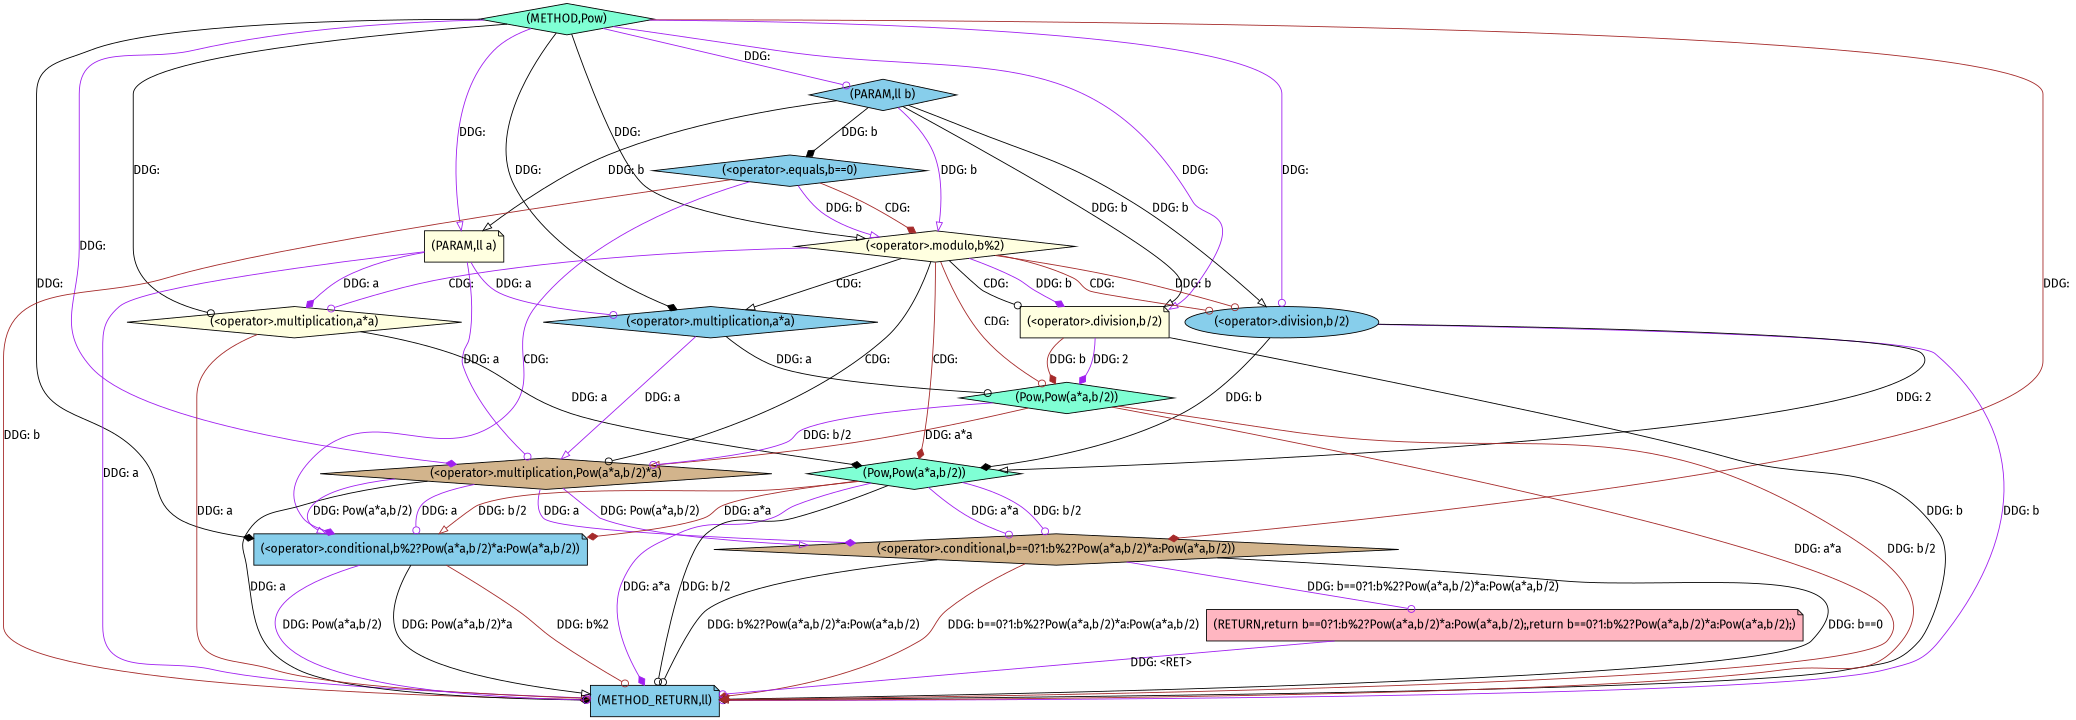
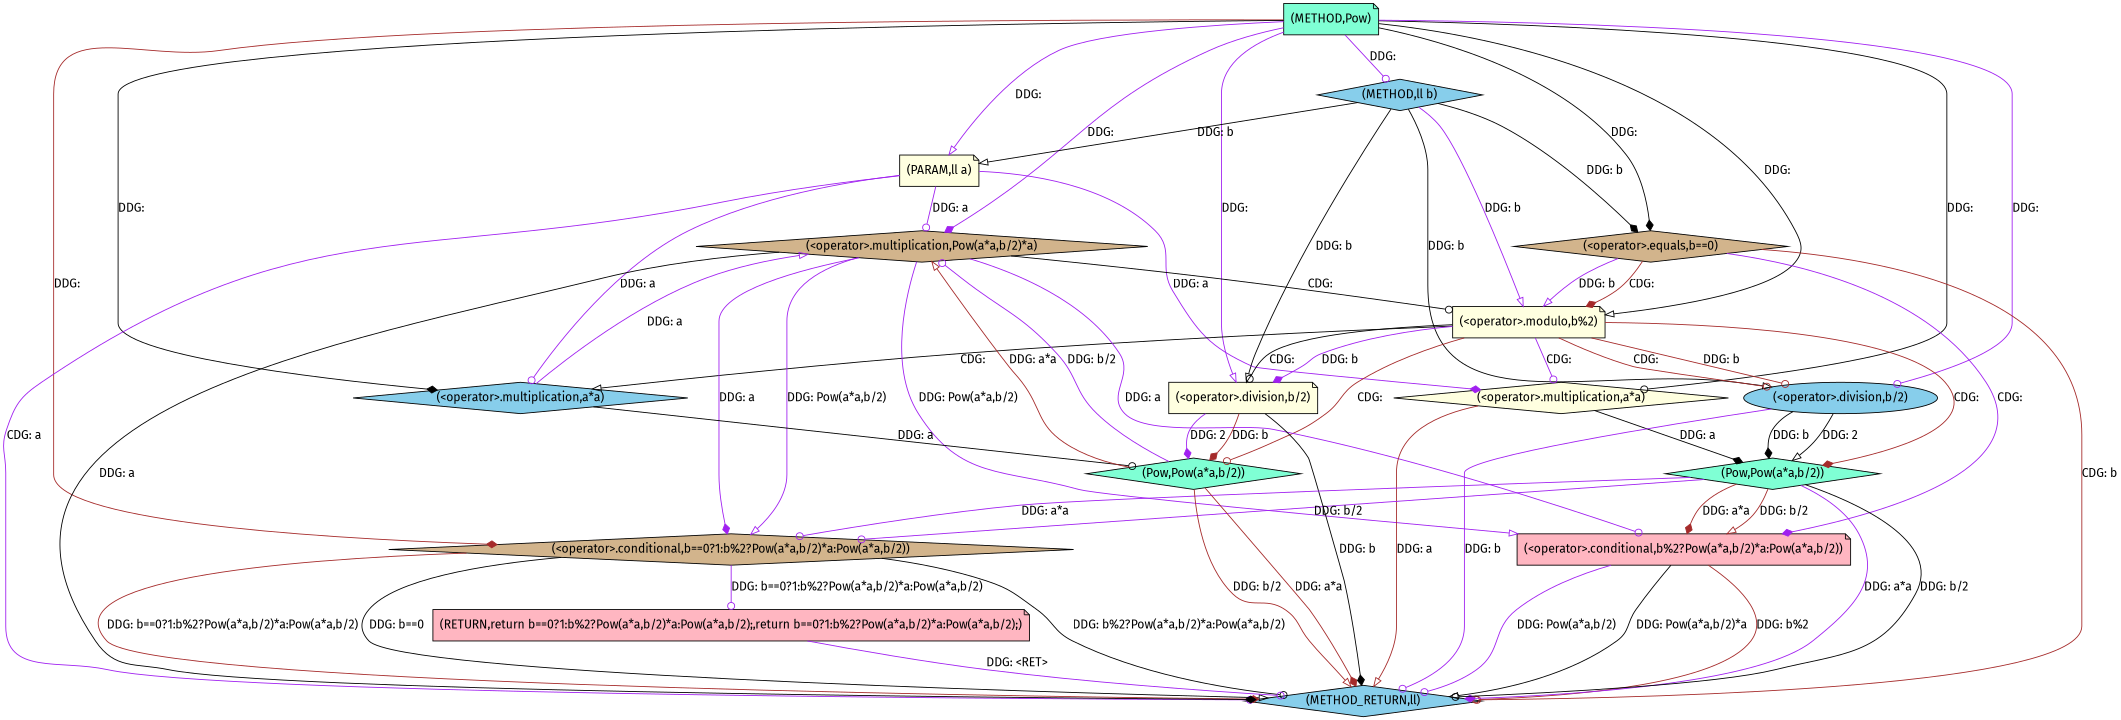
  digraph {
    fontname="Fira Sans"
    node [fillcolor=skyblue fontname="Fira Sans" shape=diamond style=filled]
    edge [arrowhead=odot color=purple fontname="Fira Sans"]
-   n1 [fillcolor=aquamarine label="(METHOD,Pow)"]
+   n1 [fillcolor=aquamarine label="(METHOD,Pow)" shape=note]
    n2 [fillcolor=lightyellow label="(PARAM,ll a)" shape=note]
-   n3 [label="(PARAM,ll b)"]
+   n3 [label="(METHOD,ll b)"]
    n4 [fillcolor=tan label="(<operator>.conditional,b==0?1:b%2?Pow(a*a,b/2)*a:Pow(a*a,b/2))"]
-   n5 [label="(<operator>.equals,b==0)"]
-   n6 [fillcolor=lightyellow label="(<operator>.modulo,b%2)"]
+   n5 [fillcolor=tan label="(<operator>.equals,b==0)"]
+   n6 [fillcolor=lightyellow label="(<operator>.modulo,b%2)" shape=note]
    n7 [fillcolor=tan label="(<operator>.multiplication,Pow(a*a,b/2)*a)"]
    n8 [fillcolor=lightyellow label="(<operator>.multiplication,a*a)"]
    n9 [label="(<operator>.division,b/2)" shape=ellipse]
    n10 [label="(<operator>.multiplication,a*a)"]
    n11 [fillcolor=lightyellow label="(<operator>.division,b/2)" shape=note]
-   n12 [label="(METHOD_RETURN,ll)" shape=note]
+   n12 [label="(METHOD_RETURN,ll)"]
    n13 [fillcolor=lightpink label="(RETURN,return b==0?1:b%2?Pow(a*a,b/2)*a:Pow(a*a,b/2);,return b==0?1:b%2?Pow(a*a,b/2)*a:Pow(a*a,b/2);)" shape=note]
-   n14 [label="(<operator>.conditional,b%2?Pow(a*a,b/2)*a:Pow(a*a,b/2))" shape=note]
+   n14 [fillcolor=lightpink label="(<operator>.conditional,b%2?Pow(a*a,b/2)*a:Pow(a*a,b/2))" shape=note]
    n15 [fillcolor=aquamarine label="(Pow,Pow(a*a,b/2))"]
    n16 [fillcolor=aquamarine label="(Pow,Pow(a*a,b/2))"]
    n1 -> n2 [arrowhead=onormal label="DDG: "]
    n1 -> n3 [label="DDG: "]
    n1 -> n4 [arrowhead=diamond color=brown label="DDG: "]
-   n1 -> n14 [arrowhead=diamond color=black label="DDG: "]
+   n1 -> n5 [arrowhead=diamond color=black label="DDG: "]
    n1 -> n6 [arrowhead=onormal color=black label="DDG: "]
    n1 -> n7 [arrowhead=diamond label="DDG: "]
    n1 -> n8 [color=black label="DDG: "]
    n1 -> n9 [label="DDG: "]
    n1 -> n10 [arrowhead=diamond color=black label="DDG: "]
    n1 -> n11 [arrowhead=onormal label="DDG: "]
    n2 -> n7 [label="DDG: a"]
    n2 -> n8 [arrowhead=diamond label="DDG: a"]
    n2 -> n10 [label="DDG: a"]
-   n2 -> n12 [label="DDG: a"]
+   n2 -> n12 [label="CDG: a"]
    n3 -> n2 [arrowhead=onormal color=black label="DDG: b"]
    n3 -> n5 [arrowhead=diamond color=black label="DDG: b"]
    n3 -> n6 [arrowhead=onormal label="DDG: b"]
    n3 -> n9 [arrowhead=onormal color=black label="DDG: b"]
    n3 -> n11 [arrowhead=onormal color=black label="DDG: b"]
    n4 -> n12 [arrowhead=onormal color=black label="DDG: b==0"]
    n4 -> n12 [color=black label="DDG: b%2?Pow(a*a,b/2)*a:Pow(a*a,b/2)"]
    n4 -> n12 [arrowhead=diamond color=brown label="DDG: b==0?1:b%2?Pow(a*a,b/2)*a:Pow(a*a,b/2)"]
    n4 -> n13 [label="DDG: b==0?1:b%2?Pow(a*a,b/2)*a:Pow(a*a,b/2)"]
    n5 -> n6 [arrowhead=onormal label="DDG: b"]
    n5 -> n6 [arrowhead=diamond color=brown label="CDG: "]
-   n5 -> n12 [color=brown label="DDG: b"]
+   n5 -> n12 [color=brown label="CDG: b"]
    n5 -> n14 [arrowhead=diamond label="CDG: "]
-   n6 -> n7 [color=black label="CDG: "]
+   n7 -> n6 [color=black label="CDG: "]
    n6 -> n8 [label="CDG: "]
    n6 -> n9 [color=brown label="DDG: b"]
    n6 -> n9 [color=brown label="CDG: "]
    n6 -> n10 [arrowhead=onormal color=black label="CDG: "]
    n6 -> n11 [arrowhead=diamond label="DDG: b"]
    n6 -> n11 [color=black label="CDG: "]
    n6 -> n15 [arrowhead=diamond color=brown label="CDG: "]
    n6 -> n16 [color=brown label="CDG: "]
    n7 -> n4 [arrowhead=onormal label="DDG: Pow(a*a,b/2)"]
    n7 -> n4 [arrowhead=diamond label="DDG: a"]
    n7 -> n12 [arrowhead=diamond color=black label="DDG: a"]
    n7 -> n14 [label="DDG: a"]
    n7 -> n14 [arrowhead=onormal label="DDG: Pow(a*a,b/2)"]
    n8 -> n12 [arrowhead=onormal color=brown label="DDG: a"]
    n8 -> n15 [arrowhead=diamond color=black label="DDG: a"]
    n9 -> n12 [label="DDG: b"]
    n9 -> n15 [arrowhead=onormal color=black label="DDG: 2"]
    n9 -> n15 [arrowhead=diamond color=black label="DDG: b"]
    n10 -> n7 [arrowhead=onormal label="DDG: a"]
    n10 -> n16 [color=black label="DDG: a"]
    n11 -> n12 [arrowhead=diamond color=black label="DDG: b"]
    n11 -> n16 [arrowhead=diamond label="DDG: 2"]
    n11 -> n16 [arrowhead=diamond color=brown label="DDG: b"]
    n13 -> n12 [label="DDG: <RET>"]
    n14 -> n12 [color=brown label="DDG: b%2"]
    n14 -> n12 [label="DDG: Pow(a*a,b/2)"]
    n14 -> n12 [arrowhead=onormal color=black label="DDG: Pow(a*a,b/2)*a"]
    n15 -> n4 [label="DDG: a*a"]
    n15 -> n4 [label="DDG: b/2"]
    n15 -> n12 [arrowhead=diamond label="DDG: a*a"]
    n15 -> n12 [color=black label="DDG: b/2"]
    n15 -> n14 [arrowhead=diamond color=brown label="DDG: a*a"]
    n15 -> n14 [arrowhead=onormal color=brown label="DDG: b/2"]
    n16 -> n7 [arrowhead=onormal color=brown label="DDG: a*a"]
    n16 -> n7 [label="DDG: b/2"]
    n16 -> n12 [arrowhead=diamond color=brown label="DDG: a*a"]
    n16 -> n12 [arrowhead=onormal color=brown label="DDG: b/2"]
  }
